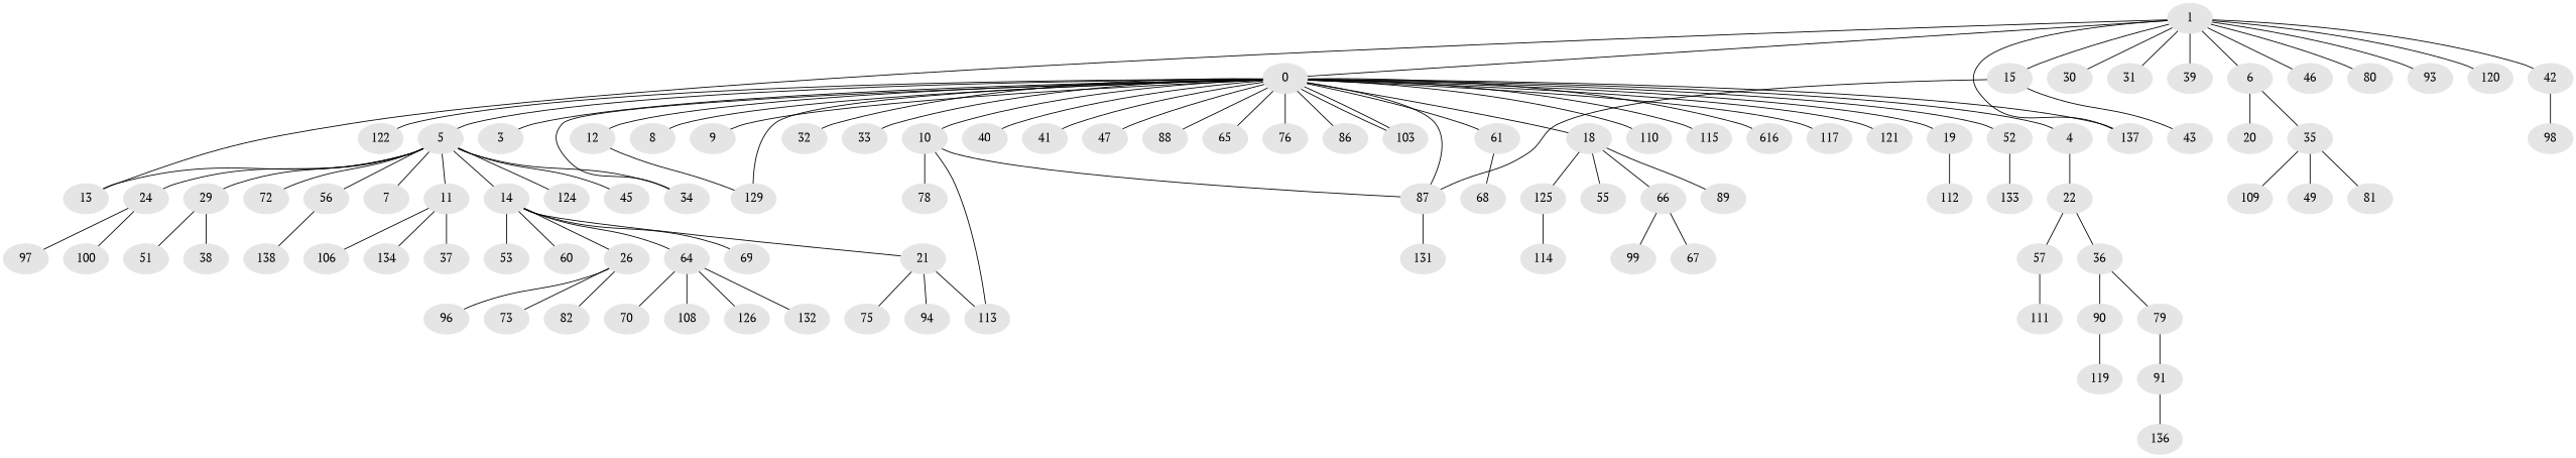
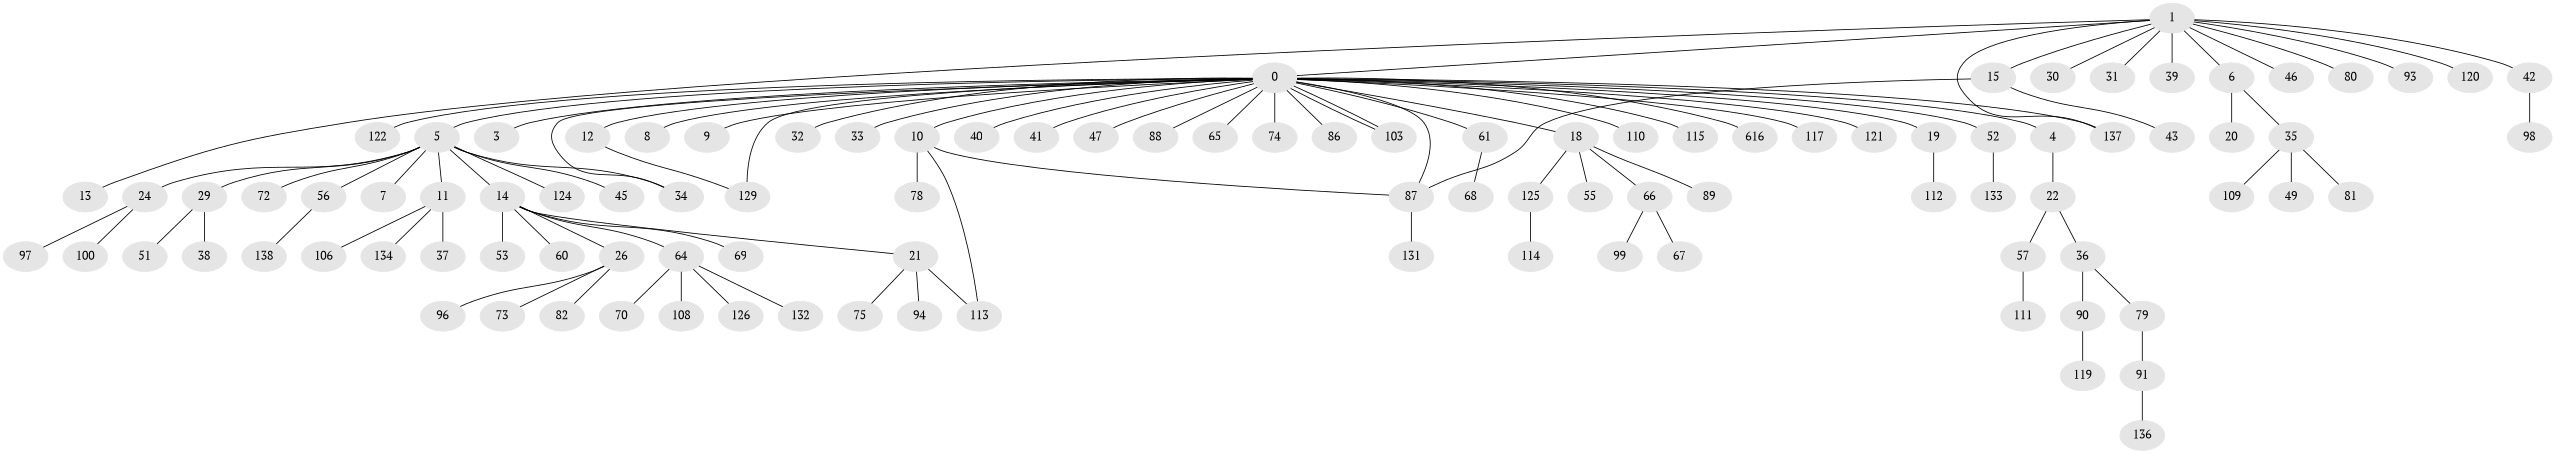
  graph {
    fontname="PT Serif"
    node [color=gray90 fontname="PT Serif" style=filled]
    edge [fontname="PT Serif"]
    1 [super="+84"]
    n2 [label=0 super="+71"]
    6 [super="+27"]
    13 [super="+16"]
    15 [super="+92"]
    30 [super="+44"]
    31
    39
    42
    46 [super="+59"]
    80
    93
    120
    137 [super="+140"]
    3 [super="+50"]
    4 [super="+28"]
    5 [super="+25"]
    8
    9
    10 [super="+139"]
    12 [super="+23"]
    18 [super="+48"]
    19
    32 [super="+107"]
    33
    34
    40
    41 [super="+54"]
    47
    52 [super="+101"]
    61
    65
-   76
+   76 [label=74]
    86
    87 [super="+118"]
    88
    103
    110
    115
    n40 [label=616]
    117 [super="+135"]
    121
    122
    129
    20
    35 [super="+74"]
    43
    98
    22 [super="+104"]
    7
    11 [super="+17"]
    14
    24 [super="+83"]
    29
    45
    56
    72
    124
    78 [super="+85"]
    113 [super="+123"]
    55
    66 [super="+77"]
    89
    125
    112
    133
    68
    131
    36 [super="+63"]
    57
    37
    106
    134
    21 [super="+62"]
    26 [super="+102"]
    53 [super="+58"]
    60 [super="+128"]
    64 [super="+105"]
    69
    97
    100
    38
    51
    138
    49 [super="+130"]
    81
    109
    75
    94
    73
    82
    96
    70
    108
    126
    132
    67
    99
    114
    79
    90 [super="+95"]
    111 [super="+127"]
    91
    119
    136
    1 -- n2
    1 -- 6
    1 -- 13
    1 -- 15
    1 -- 30
    1 -- 31
    1 -- 39
    1 -- 42
    1 -- 46
    1 -- 80
    1 -- 93
    1 -- 120
    1 -- 137
    n2 -- 137
    n2 -- 3
    n2 -- 4
    n2 -- 5
    n2 -- 8
    n2 -- 9
    n2 -- 10
    n2 -- 12
    n2 -- 18
    n2 -- 19
    n2 -- 32
    n2 -- 33
    n2 -- 34
    n2 -- 40
    n2 -- 41
    n2 -- 47
    n2 -- 52
    n2 -- 61
    n2 -- 65
    n2 -- 76
    n2 -- 86
    n2 -- 87
    n2 -- 88
    n2 -- 103
    n2 -- 103
    n2 -- 110
    n2 -- 115
    n2 -- n40
    n2 -- 117
    n2 -- 121
    n2 -- 122
    n2 -- 129
    6 -- 20
    6 -- 35
    15 -- 87
    15 -- 43
    42 -- 98
    4 -- 22
-   5 -- 13
    5 -- 34
    5 -- 7
    5 -- 11
    5 -- 14
    5 -- 24
    5 -- 29
    5 -- 45
    5 -- 56
    5 -- 72
    5 -- 124
    10 -- 87
    10 -- 78
    10 -- 113
    12 -- 129
    18 -- 55
    18 -- 66
    18 -- 89
    18 -- 125
    19 -- 112
    52 -- 133
    61 -- 68
    87 -- 131
    35 -- 49
    35 -- 81
    35 -- 109
    22 -- 36
    22 -- 57
    11 -- 37
    11 -- 106
    11 -- 134
    14 -- 21
    14 -- 26
    14 -- 53
    14 -- 60
    14 -- 64
    14 -- 69
    24 -- 97
    24 -- 100
    29 -- 38
    29 -- 51
    56 -- 138
    66 -- 67
    66 -- 99
    125 -- 114
    36 -- 79
    36 -- 90
    57 -- 111
    21 -- 113
    21 -- 75
    21 -- 94
    26 -- 73
    26 -- 82
    26 -- 96
    64 -- 70
    64 -- 108
    64 -- 126
    64 -- 132
    79 -- 91
    90 -- 119
    91 -- 136
  }
